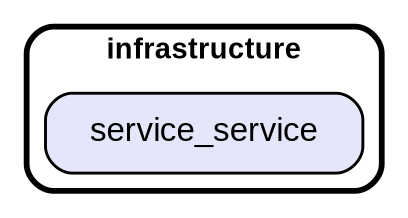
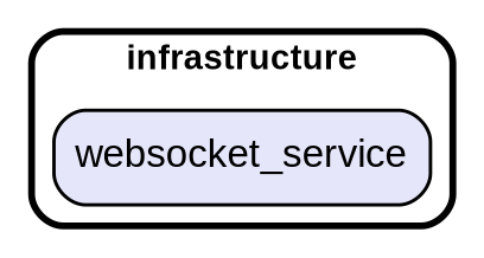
  digraph {
    fontname="Arial Black"
    fontsize=13
    penwidth=2.6
    style=rounded
-   n1 [fillcolor=Lavender fontname=Arial fontsize=15 label=service_service penwidth=1.3 shape=rect style="filled,rounded"]
+   n1 [fillcolor=Lavender fontname=Arial fontsize=15 label=websocket_service penwidth=1.3 shape=rect style="filled,rounded"]
    subgraph cluster_1 {
      label=infrastructure
      n1
    }
  }
